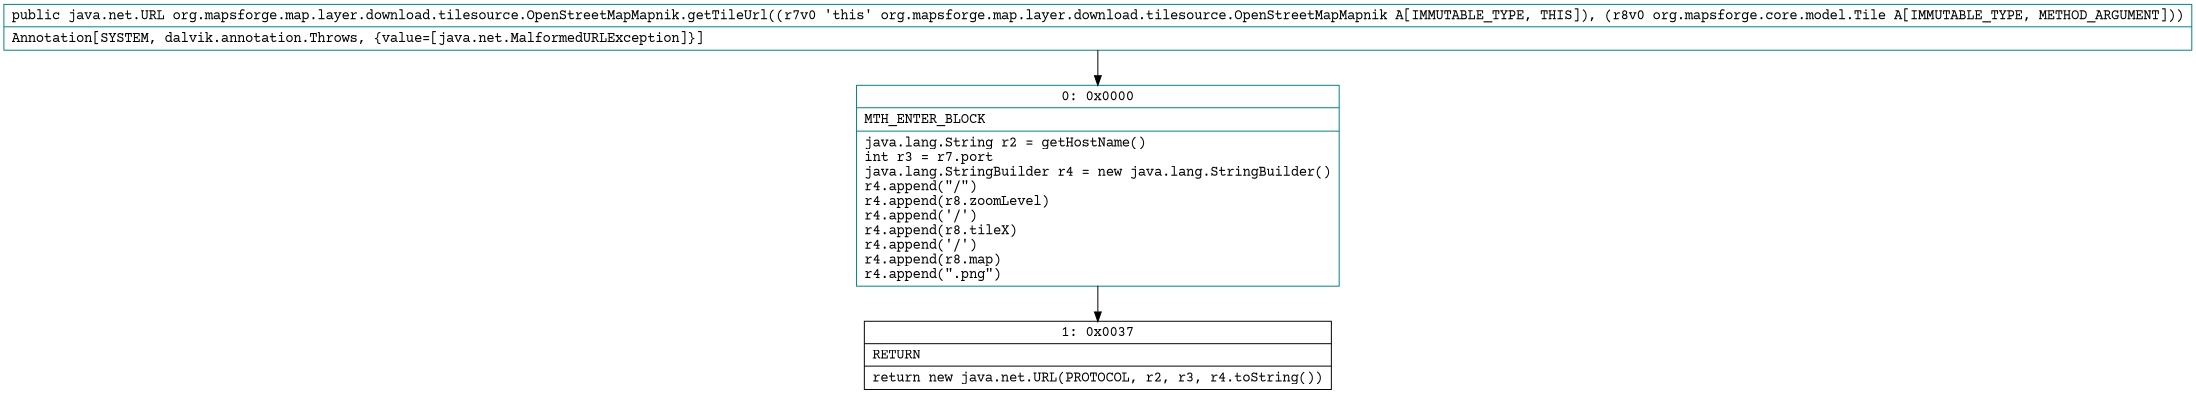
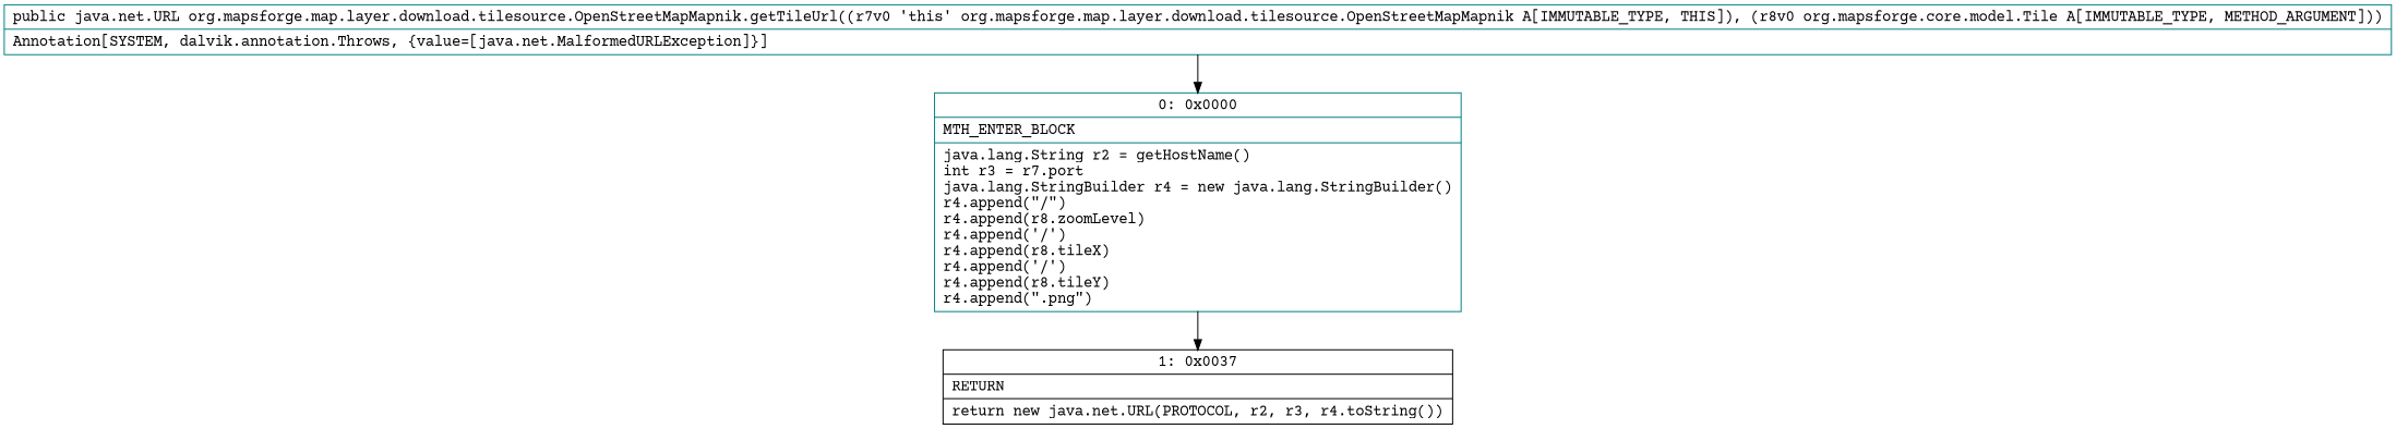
  digraph {
    fontname="Courier Prime"
    node [shape=record color=teal fontname="Courier Prime"]
    edge [fontname="Courier Prime"]
-   n1 [label="{0\:\ 0x0000|MTH_ENTER_BLOCK\l|java.lang.String r2 = getHostName()\lint r3 = r7.port\ljava.lang.StringBuilder r4 = new java.lang.StringBuilder()\lr4.append(\"\/\")\lr4.append(r8.zoomLevel)\lr4.append('\/')\lr4.append(r8.tileX)\lr4.append('\/')\lr4.append(r8.map)\lr4.append(\".png\")\l}"]
+   n1 [label="{0\:\ 0x0000|MTH_ENTER_BLOCK\l|java.lang.String r2 = getHostName()\lint r3 = r7.port\ljava.lang.StringBuilder r4 = new java.lang.StringBuilder()\lr4.append(\"\/\")\lr4.append(r8.zoomLevel)\lr4.append('\/')\lr4.append(r8.tileX)\lr4.append('\/')\lr4.append(r8.tileY)\lr4.append(\".png\")\l}"]
    n2 [label="{1\:\ 0x0037|RETURN\l|return new java.net.URL(PROTOCOL, r2, r3, r4.toString())\l}" color=black]
    n3 [label="{public java.net.URL org.mapsforge.map.layer.download.tilesource.OpenStreetMapMapnik.getTileUrl((r7v0 'this' org.mapsforge.map.layer.download.tilesource.OpenStreetMapMapnik A[IMMUTABLE_TYPE, THIS]), (r8v0 org.mapsforge.core.model.Tile A[IMMUTABLE_TYPE, METHOD_ARGUMENT]))  | Annotation[SYSTEM, dalvik.annotation.Throws, \{value=[java.net.MalformedURLException]\}]\l}"]
    n1 -> n2
    n3 -> n1
  }
